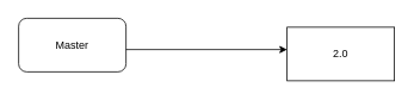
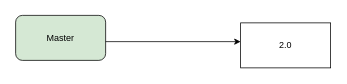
  <mxCell id="0" />
  <mxCell id="1" parent="0" />
- <mxCell id="2" value="Master" style="rounded=1;whiteSpace=wrap;html=1;" vertex="1" parent="1"><mxGeometry x="20" y="20" width="120" height="60" as="geometry" /></mxCell>
+ <mxCell id="2" value="Master" style="rounded=1;whiteSpace=wrap;html=1;fillColor=#d5e8d4;" vertex="1" parent="1"><mxGeometry x="20" y="20" width="120" height="60" as="geometry" /></mxCell>
  <mxCell id="3" value="" style="endArrow=classic;html=1;rounded=0;" edge="1" parent="1"><mxGeometry width="50" height="50" relative="1" as="geometry"><mxPoint x="140" y="55" as="sourcePoint" /><mxPoint x="320" y="55" as="targetPoint" /></mxGeometry></mxCell>
  <mxCell id="4" value="2.0" style="rounded=0;whiteSpace=wrap;html=1;" vertex="1" parent="1"><mxGeometry x="320" y="30" width="120" height="60" as="geometry" /></mxCell>
